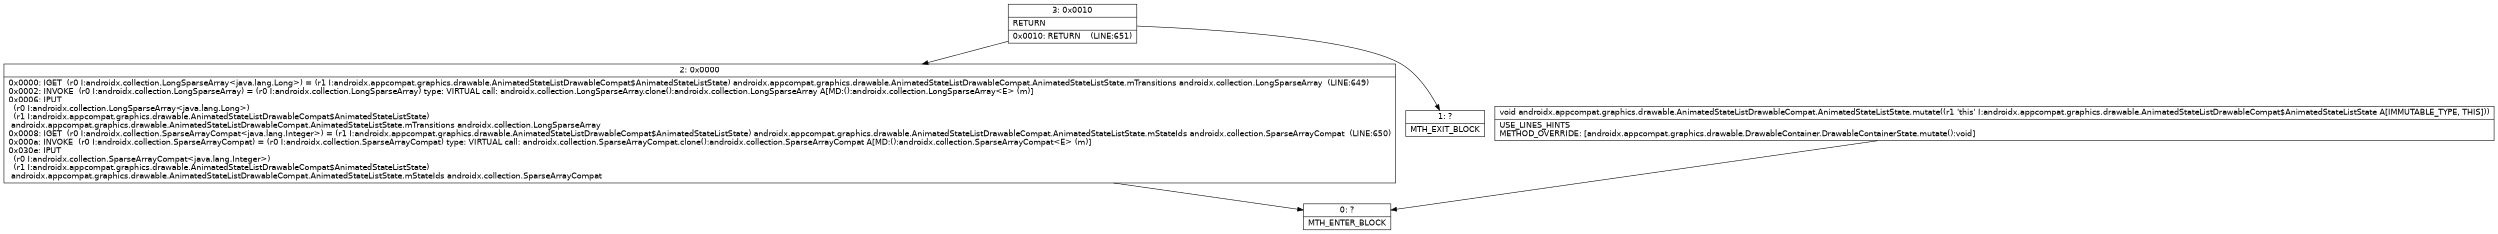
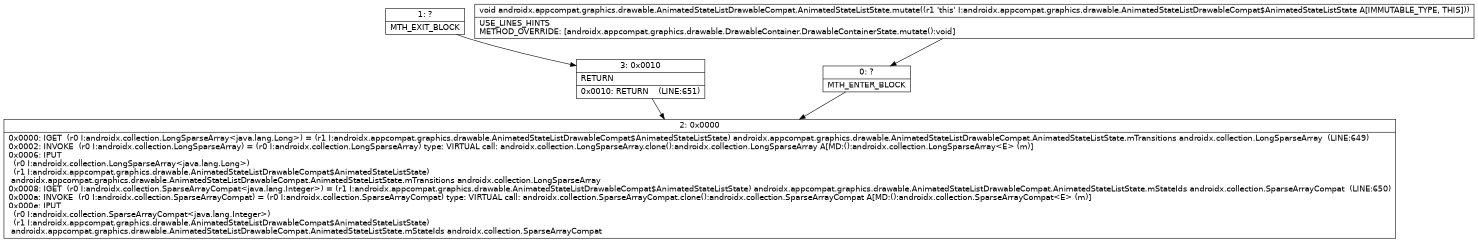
  digraph {
    fontname="DejaVu Sans"
    node [fontname="DejaVu Sans" shape=record]
    edge [fontname="DejaVu Sans"]
    n1 [label="{0\:\ ?|MTH_ENTER_BLOCK\l}"]
-   n2 [label="{2\:\ 0x0000|0x0000: IGET  (r0 I:androidx.collection.LongSparseArray\<java.lang.Long\>) = (r1 I:androidx.appcompat.graphics.drawable.AnimatedStateListDrawableCompat$AnimatedStateListState) androidx.appcompat.graphics.drawable.AnimatedStateListDrawableCompat.AnimatedStateListState.mTransitions androidx.collection.LongSparseArray  (LINE:649)\l0x0002: INVOKE  (r0 I:androidx.collection.LongSparseArray) = (r0 I:androidx.collection.LongSparseArray) type: VIRTUAL call: androidx.collection.LongSparseArray.clone():androidx.collection.LongSparseArray A[MD:():androidx.collection.LongSparseArray\<E\> (m)]\l0x0006: IPUT  \l  (r0 I:androidx.collection.LongSparseArray\<java.lang.Long\>)\l  (r1 I:androidx.appcompat.graphics.drawable.AnimatedStateListDrawableCompat$AnimatedStateListState)\l androidx.appcompat.graphics.drawable.AnimatedStateListDrawableCompat.AnimatedStateListState.mTransitions androidx.collection.LongSparseArray \l0x0008: IGET  (r0 I:androidx.collection.SparseArrayCompat\<java.lang.Integer\>) = (r1 I:androidx.appcompat.graphics.drawable.AnimatedStateListDrawableCompat$AnimatedStateListState) androidx.appcompat.graphics.drawable.AnimatedStateListDrawableCompat.AnimatedStateListState.mStateIds androidx.collection.SparseArrayCompat  (LINE:650)\l0x000a: INVOKE  (r0 I:androidx.collection.SparseArrayCompat) = (r0 I:androidx.collection.SparseArrayCompat) type: VIRTUAL call: androidx.collection.SparseArrayCompat.clone():androidx.collection.SparseArrayCompat A[MD:():androidx.collection.SparseArrayCompat\<E\> (m)]\l0x030e: IPUT  \l  (r0 I:androidx.collection.SparseArrayCompat\<java.lang.Integer\>)\l  (r1 I:androidx.appcompat.graphics.drawable.AnimatedStateListDrawableCompat$AnimatedStateListState)\l androidx.appcompat.graphics.drawable.AnimatedStateListDrawableCompat.AnimatedStateListState.mStateIds androidx.collection.SparseArrayCompat \l}"]
+   n2 [label="{2\:\ 0x0000|0x0000: IGET  (r0 I:androidx.collection.LongSparseArray\<java.lang.Long\>) = (r1 I:androidx.appcompat.graphics.drawable.AnimatedStateListDrawableCompat$AnimatedStateListState) androidx.appcompat.graphics.drawable.AnimatedStateListDrawableCompat.AnimatedStateListState.mTransitions androidx.collection.LongSparseArray  (LINE:649)\l0x0002: INVOKE  (r0 I:androidx.collection.LongSparseArray) = (r0 I:androidx.collection.LongSparseArray) type: VIRTUAL call: androidx.collection.LongSparseArray.clone():androidx.collection.LongSparseArray A[MD:():androidx.collection.LongSparseArray\<E\> (m)]\l0x0006: IPUT  \l  (r0 I:androidx.collection.LongSparseArray\<java.lang.Long\>)\l  (r1 I:androidx.appcompat.graphics.drawable.AnimatedStateListDrawableCompat$AnimatedStateListState)\l androidx.appcompat.graphics.drawable.AnimatedStateListDrawableCompat.AnimatedStateListState.mTransitions androidx.collection.LongSparseArray \l0x0008: IGET  (r0 I:androidx.collection.SparseArrayCompat\<java.lang.Integer\>) = (r1 I:androidx.appcompat.graphics.drawable.AnimatedStateListDrawableCompat$AnimatedStateListState) androidx.appcompat.graphics.drawable.AnimatedStateListDrawableCompat.AnimatedStateListState.mStateIds androidx.collection.SparseArrayCompat  (LINE:650)\l0x000a: INVOKE  (r0 I:androidx.collection.SparseArrayCompat) = (r0 I:androidx.collection.SparseArrayCompat) type: VIRTUAL call: androidx.collection.SparseArrayCompat.clone():androidx.collection.SparseArrayCompat A[MD:():androidx.collection.SparseArrayCompat\<E\> (m)]\l0x000e: IPUT  \l  (r0 I:androidx.collection.SparseArrayCompat\<java.lang.Integer\>)\l  (r1 I:androidx.appcompat.graphics.drawable.AnimatedStateListDrawableCompat$AnimatedStateListState)\l androidx.appcompat.graphics.drawable.AnimatedStateListDrawableCompat.AnimatedStateListState.mStateIds androidx.collection.SparseArrayCompat \l}"]
    n3 [label="{3\:\ 0x0010|RETURN\l|0x0010: RETURN    (LINE:651)\l}"]
    n4 [label="{1\:\ ?|MTH_EXIT_BLOCK\l}"]
    n5 [label="{void androidx.appcompat.graphics.drawable.AnimatedStateListDrawableCompat.AnimatedStateListState.mutate((r1 'this' I:androidx.appcompat.graphics.drawable.AnimatedStateListDrawableCompat$AnimatedStateListState A[IMMUTABLE_TYPE, THIS]))  | USE_LINES_HINTS\lMETHOD_OVERRIDE: [androidx.appcompat.graphics.drawable.DrawableContainer.DrawableContainerState.mutate():void]\l}"]
-   n2 -> n1
+   n1 -> n2
    n3 -> n2
-   n3 -> n4
+   n4 -> n3
    n5 -> n1
  }
